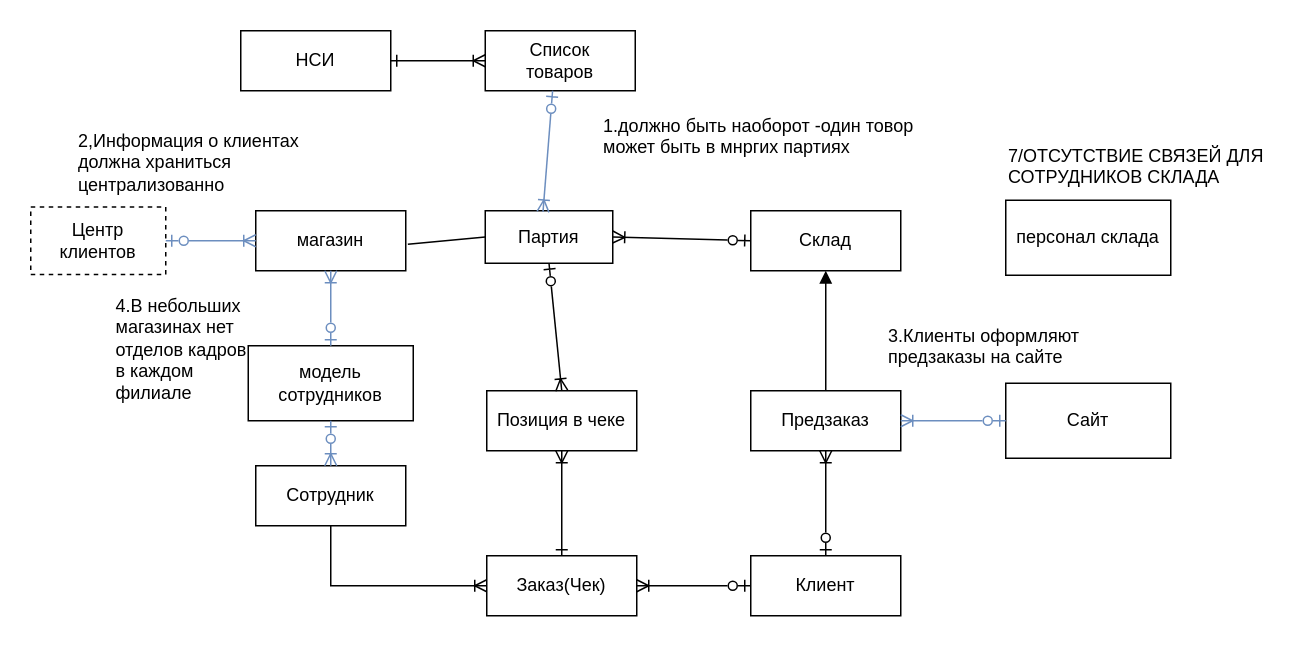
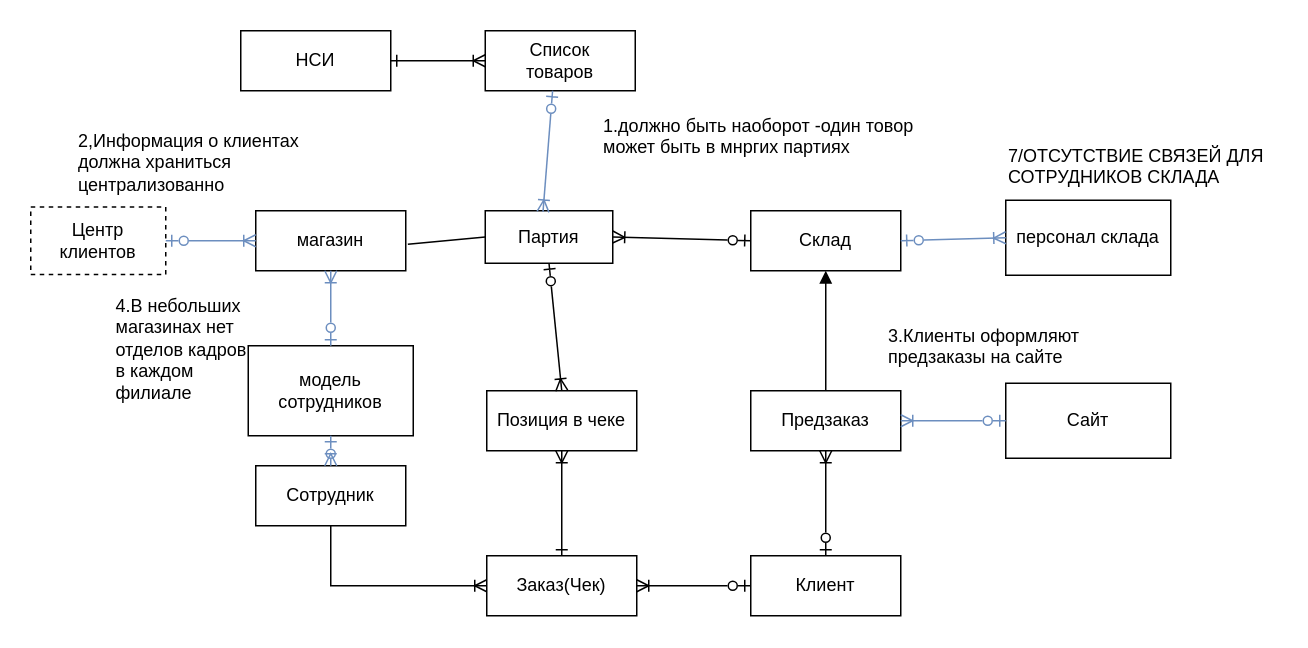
  <mxCell id="0" />
  <mxCell id="1" parent="0" />
  <mxCell id="2" value="НСИ" style="whiteSpace=wrap;html=1;align=center;" vertex="1" parent="1"><mxGeometry x="160" y="20" width="100" height="40" as="geometry" /></mxCell>
  <mxCell id="3" value="Партия" style="whiteSpace=wrap;html=1;align=center;" vertex="1" parent="1"><mxGeometry x="323" y="140" width="85" height="35" as="geometry" /></mxCell>
  <mxCell id="4" value="Список&lt;div&gt;товаров&lt;/div&gt;" style="whiteSpace=wrap;html=1;align=center;" vertex="1" parent="1"><mxGeometry x="323" y="20" width="100" height="40" as="geometry" /></mxCell>
  <mxCell id="5" value="Позиция в чеке" style="whiteSpace=wrap;html=1;align=center;" vertex="1" parent="1"><mxGeometry x="324" y="260" width="100" height="40" as="geometry" /></mxCell>
  <mxCell id="6" value="Склад" style="whiteSpace=wrap;html=1;align=center;" vertex="1" parent="1"><mxGeometry x="500" y="140" width="100" height="40" as="geometry" /></mxCell>
  <mxCell id="7" value="Предзаказ" style="whiteSpace=wrap;html=1;align=center;" vertex="1" parent="1"><mxGeometry x="500" y="260" width="100" height="40" as="geometry" /></mxCell>
  <mxCell id="8" value="Сотрудник" style="whiteSpace=wrap;html=1;align=center;" vertex="1" parent="1"><mxGeometry x="170" y="310" width="100" height="40" as="geometry" /></mxCell>
  <mxCell id="9" value="магазин" style="whiteSpace=wrap;html=1;align=center;" vertex="1" parent="1"><mxGeometry x="170" y="140" width="100" height="40" as="geometry" /></mxCell>
  <mxCell id="10" value="Заказ(Чек)" style="whiteSpace=wrap;html=1;align=center;" vertex="1" parent="1"><mxGeometry x="324" y="370" width="100" height="40" as="geometry" /></mxCell>
  <mxCell id="11" value="Клиент" style="whiteSpace=wrap;html=1;align=center;" vertex="1" parent="1"><mxGeometry x="500" y="370" width="100" height="40" as="geometry" /></mxCell>
  <mxCell id="12" value="" style="endArrow=ERzeroToOne;html=1;rounded=0;entryX=0.449;entryY=1.001;entryDx=0;entryDy=0;entryPerimeter=0;exitX=0.453;exitY=0.022;exitDx=0;exitDy=0;exitPerimeter=0;startArrow=ERoneToMany;startFill=0;endFill=0;fillColor=#dae8fc;strokeColor=#6c8ebf;" edge="1" parent="1" source="3" target="4"><mxGeometry width="50" height="50" relative="1" as="geometry"><mxPoint x="367" y="135" as="sourcePoint" /><mxPoint x="260" y="25" as="targetPoint" /></mxGeometry></mxCell>
  <mxCell id="13" value="Центр клиентов" style="html=1;whiteSpace=wrap;dashed=1;" vertex="1" parent="1"><mxGeometry x="20" y="137.5" width="90" height="45" as="geometry" /></mxCell>
  <mxCell id="14" value="Сайт" style="html=1;whiteSpace=wrap;" vertex="1" parent="1"><mxGeometry x="670" y="255" width="110" height="50" as="geometry" /></mxCell>
  <mxCell id="15" value="" style="endArrow=ERzeroToOne;html=1;rounded=0;entryX=0.5;entryY=1;entryDx=0;entryDy=0;exitX=0.5;exitY=0;exitDx=0;exitDy=0;startArrow=ERoneToMany;startFill=0;endFill=0;" edge="1" parent="1" source="5" target="3"><mxGeometry width="50" height="50" relative="1" as="geometry"><mxPoint x="374" y="260" as="sourcePoint" /><mxPoint x="310" y="160" as="targetPoint" /></mxGeometry></mxCell>
  <mxCell id="16" value="" style="endArrow=none;html=1;rounded=0;exitX=1.014;exitY=0.559;exitDx=0;exitDy=0;exitPerimeter=0;entryX=0;entryY=0.5;entryDx=0;entryDy=0;" edge="1" parent="1" source="9" target="3"><mxGeometry width="50" height="50" relative="1" as="geometry"><mxPoint x="280" y="170" as="sourcePoint" /><mxPoint x="320" y="160" as="targetPoint" /></mxGeometry></mxCell>
  <mxCell id="17" value="" style="endArrow=ERoneToMany;html=1;rounded=0;exitX=1;exitY=0.5;exitDx=0;exitDy=0;entryX=0;entryY=0.5;entryDx=0;entryDy=0;startArrow=ERone;startFill=0;endFill=0;" edge="1" parent="1" source="2" target="4"><mxGeometry width="50" height="50" relative="1" as="geometry"><mxPoint x="190" y="140" as="sourcePoint" /><mxPoint x="320" y="40" as="targetPoint" /></mxGeometry></mxCell>
  <mxCell id="18" value="" style="endArrow=ERzeroToOne;html=1;rounded=0;entryX=0;entryY=0.5;entryDx=0;entryDy=0;exitX=1;exitY=0.5;exitDx=0;exitDy=0;startArrow=ERoneToMany;startFill=0;endFill=0;" edge="1" parent="1" source="3" target="6"><mxGeometry width="50" height="50" relative="1" as="geometry"><mxPoint x="430" y="160" as="sourcePoint" /><mxPoint x="290" y="190" as="targetPoint" /></mxGeometry></mxCell>
  <mxCell id="19" value="" style="endArrow=ERone;html=1;rounded=0;exitX=0.5;exitY=1;exitDx=0;exitDy=0;entryX=0.5;entryY=0;entryDx=0;entryDy=0;startArrow=ERoneToMany;startFill=0;endFill=0;" edge="1" parent="1" source="5" target="10"><mxGeometry width="50" height="50" relative="1" as="geometry"><mxPoint x="460" y="330" as="sourcePoint" /><mxPoint x="510" y="280" as="targetPoint" /></mxGeometry></mxCell>
  <mxCell id="20" value="" style="endArrow=ERoneToMany;html=1;rounded=0;entryX=0.5;entryY=1;entryDx=0;entryDy=0;exitX=0.5;exitY=0;exitDx=0;exitDy=0;startArrow=ERzeroToOne;startFill=0;endFill=0;" edge="1" parent="1" source="11" target="7"><mxGeometry width="50" height="50" relative="1" as="geometry"><mxPoint x="460" y="330" as="sourcePoint" /><mxPoint x="510" y="280" as="targetPoint" /></mxGeometry></mxCell>
  <mxCell id="21" value="" style="endArrow=block;html=1;rounded=0;entryX=0.5;entryY=1;entryDx=0;entryDy=0;exitX=0.5;exitY=0;exitDx=0;exitDy=0;" edge="1" parent="1" source="7" target="6"><mxGeometry width="50" height="50" relative="1" as="geometry"><mxPoint x="460" y="210" as="sourcePoint" /><mxPoint x="510" y="160" as="targetPoint" /></mxGeometry></mxCell>
  <mxCell id="22" value="" style="endArrow=ERzeroToOne;html=1;rounded=0;exitX=1;exitY=0.5;exitDx=0;exitDy=0;entryX=0;entryY=0.5;entryDx=0;entryDy=0;startArrow=ERoneToMany;startFill=0;endFill=0;" edge="1" parent="1" source="10" target="11"><mxGeometry width="50" height="50" relative="1" as="geometry"><mxPoint x="460" y="210" as="sourcePoint" /><mxPoint x="510" y="160" as="targetPoint" /></mxGeometry></mxCell>
  <mxCell id="23" value="" style="endArrow=ERoneToMany;html=1;rounded=0;exitX=0.5;exitY=1;exitDx=0;exitDy=0;entryX=0;entryY=0.5;entryDx=0;entryDy=0;endFill=0;" edge="1" parent="1" source="8" target="10"><mxGeometry width="50" height="50" relative="1" as="geometry"><mxPoint x="260" y="210" as="sourcePoint" /><mxPoint x="310" y="160" as="targetPoint" /><Array as="points"><mxPoint x="220" y="390" /></Array></mxGeometry></mxCell>
  <mxCell id="24" value="" style="endArrow=ERoneToMany;html=1;rounded=0;exitX=1;exitY=0.5;exitDx=0;exitDy=0;entryX=0;entryY=0.5;entryDx=0;entryDy=0;startArrow=ERzeroToOne;startFill=0;endFill=0;fillColor=#dae8fc;strokeColor=#6c8ebf;" edge="1" parent="1" source="13" target="9"><mxGeometry width="50" height="50" relative="1" as="geometry"><mxPoint x="310" y="200" as="sourcePoint" /><mxPoint x="360" y="150" as="targetPoint" /></mxGeometry></mxCell>
  <mxCell id="25" value="" style="endArrow=ERzeroToOne;html=1;rounded=0;exitX=1;exitY=0.5;exitDx=0;exitDy=0;entryX=0;entryY=0.5;entryDx=0;entryDy=0;startArrow=ERoneToMany;startFill=0;endFill=0;fillColor=#dae8fc;strokeColor=#6c8ebf;" edge="1" parent="1" source="7" target="14"><mxGeometry width="50" height="50" relative="1" as="geometry"><mxPoint x="310" y="200" as="sourcePoint" /><mxPoint x="360" y="150" as="targetPoint" /></mxGeometry></mxCell>
- <mxCell id="26" value="модель сотрудников" style="html=1;whiteSpace=wrap;" vertex="1" parent="1"><mxGeometry x="165" y="230" width="110" height="50" as="geometry" /></mxCell>
+ <mxCell id="26" value="модель сотрудников" style="html=1;whiteSpace=wrap;" vertex="1" parent="1"><mxGeometry x="165" y="230" width="110" height="60" as="geometry" /></mxCell>
  <mxCell id="27" value="" style="endArrow=ERoneToMany;html=1;rounded=0;entryX=0.5;entryY=1;entryDx=0;entryDy=0;startArrow=ERzeroToOne;startFill=0;endFill=0;fillColor=#dae8fc;strokeColor=#6c8ebf;" edge="1" parent="1" source="26" target="9"><mxGeometry width="50" height="50" relative="1" as="geometry"><mxPoint x="310" y="310" as="sourcePoint" /><mxPoint x="360" y="260" as="targetPoint" /></mxGeometry></mxCell>
  <mxCell id="28" value="1.должно быть наоборот -один товор может быть в мнргих партиях" style="text;whiteSpace=wrap;html=1;" vertex="1" parent="1"><mxGeometry x="400" y="70" width="240" height="40" as="geometry" /></mxCell>
  <mxCell id="29" value="2,Информация о клиентах должна храниться централизованно" style="text;whiteSpace=wrap;html=1;" vertex="1" parent="1"><mxGeometry x="50" y="80" width="170" height="30" as="geometry" /></mxCell>
  <mxCell id="30" value="3.Клиенты оформляют предзаказы на сайте" style="text;whiteSpace=wrap;html=1;" vertex="1" parent="1"><mxGeometry x="590" y="210" width="150" height="30" as="geometry" /></mxCell>
  <mxCell id="31" value="4.В небольших магазинах нет отделов кадров в каждом филиале" style="text;whiteSpace=wrap;html=1;" vertex="1" parent="1"><mxGeometry x="75" y="190" width="90" height="20" as="geometry" /></mxCell>
  <mxCell id="32" value="персонал склада" style="html=1;whiteSpace=wrap;" vertex="1" parent="1"><mxGeometry x="670" y="133" width="110" height="50" as="geometry" /></mxCell>
+ <mxCell id="33" value="" style="endArrow=ERzeroToOne;html=1;rounded=0;exitX=0;exitY=0.5;exitDx=0;exitDy=0;startArrow=ERoneToMany;startFill=0;endFill=0;fillColor=#dae8fc;strokeColor=#6c8ebf;entryX=1;entryY=0.5;entryDx=0;entryDy=0;" edge="1" parent="1" source="32" target="6"><mxGeometry width="50" height="50" relative="1" as="geometry"><mxPoint x="720" y="151" as="sourcePoint" /><mxPoint x="690" y="50" as="targetPoint" /></mxGeometry></mxCell>
  <mxCell id="34" value="7/ОТСУТСТВИЕ СВЯЗЕЙ ДЛЯ СОТРУДНИКОВ СКЛАДА" style="text;whiteSpace=wrap;html=1;" vertex="1" parent="1"><mxGeometry x="670" y="90" width="180" height="30" as="geometry" /></mxCell>
  <mxCell id="35" value="" style="endArrow=ERoneToMany;html=1;rounded=0;entryX=0.5;entryY=0;entryDx=0;entryDy=0;startArrow=ERzeroToOne;startFill=0;endFill=0;fillColor=#dae8fc;strokeColor=#6c8ebf;exitX=0.5;exitY=1;exitDx=0;exitDy=0;" edge="1" parent="1" source="26" target="8"><mxGeometry width="50" height="50" relative="1" as="geometry"><mxPoint x="130" y="360" as="sourcePoint" /><mxPoint x="130" y="310" as="targetPoint" /></mxGeometry></mxCell>
